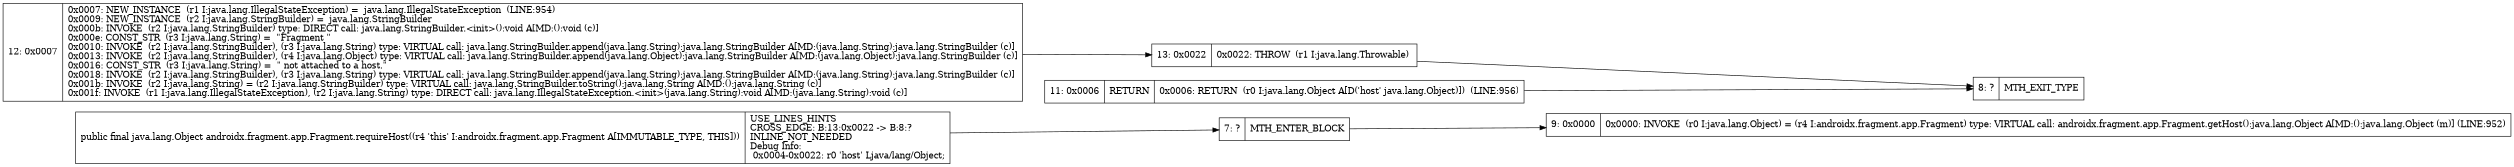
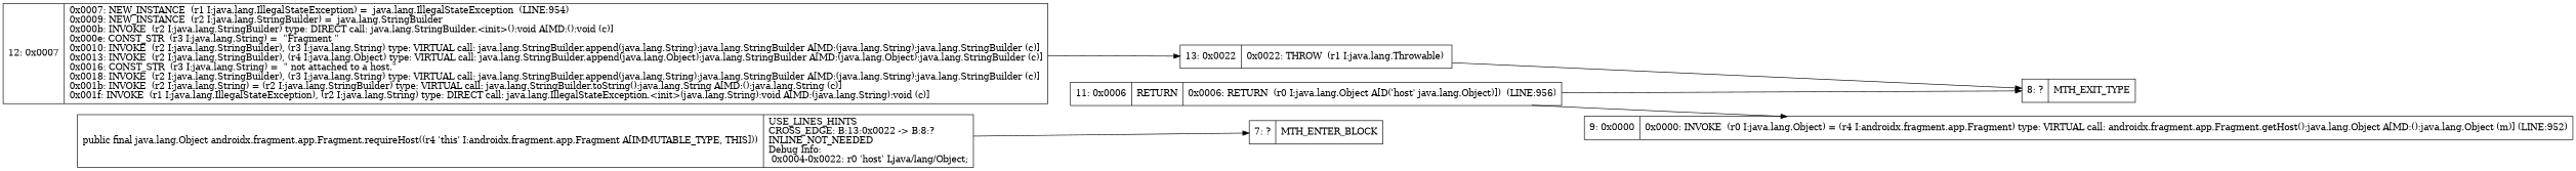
  digraph {
    rankdir=LR
    node [shape=record]
    n1 [label="{7\:\ ?|MTH_ENTER_BLOCK\l}"]
    n2 [label="{9\:\ 0x0000|0x0000: INVOKE  (r0 I:java.lang.Object) = (r4 I:androidx.fragment.app.Fragment) type: VIRTUAL call: androidx.fragment.app.Fragment.getHost():java.lang.Object A[MD:():java.lang.Object (m)] (LINE:952)\l}"]
    n3 [label="{11\:\ 0x0006|RETURN\l|0x0006: RETURN  (r0 I:java.lang.Object A[D('host' java.lang.Object)])  (LINE:956)\l}"]
    n4 [label="{8\:\ ?|MTH_EXIT_TYPE\l}"]
    n5 [label="{12\:\ 0x0007|0x0007: NEW_INSTANCE  (r1 I:java.lang.IllegalStateException) =  java.lang.IllegalStateException  (LINE:954)\l0x0009: NEW_INSTANCE  (r2 I:java.lang.StringBuilder) =  java.lang.StringBuilder \l0x000b: INVOKE  (r2 I:java.lang.StringBuilder) type: DIRECT call: java.lang.StringBuilder.\<init\>():void A[MD:():void (c)]\l0x000e: CONST_STR  (r3 I:java.lang.String) =  \"Fragment \" \l0x0010: INVOKE  (r2 I:java.lang.StringBuilder), (r3 I:java.lang.String) type: VIRTUAL call: java.lang.StringBuilder.append(java.lang.String):java.lang.StringBuilder A[MD:(java.lang.String):java.lang.StringBuilder (c)]\l0x0013: INVOKE  (r2 I:java.lang.StringBuilder), (r4 I:java.lang.Object) type: VIRTUAL call: java.lang.StringBuilder.append(java.lang.Object):java.lang.StringBuilder A[MD:(java.lang.Object):java.lang.StringBuilder (c)]\l0x0016: CONST_STR  (r3 I:java.lang.String) =  \" not attached to a host.\" \l0x0018: INVOKE  (r2 I:java.lang.StringBuilder), (r3 I:java.lang.String) type: VIRTUAL call: java.lang.StringBuilder.append(java.lang.String):java.lang.StringBuilder A[MD:(java.lang.String):java.lang.StringBuilder (c)]\l0x001b: INVOKE  (r2 I:java.lang.String) = (r2 I:java.lang.StringBuilder) type: VIRTUAL call: java.lang.StringBuilder.toString():java.lang.String A[MD:():java.lang.String (c)]\l0x001f: INVOKE  (r1 I:java.lang.IllegalStateException), (r2 I:java.lang.String) type: DIRECT call: java.lang.IllegalStateException.\<init\>(java.lang.String):void A[MD:(java.lang.String):void (c)]\l}"]
    n6 [label="{13\:\ 0x0022|0x0022: THROW  (r1 I:java.lang.Throwable) \l}"]
    n7 [label="{public final java.lang.Object androidx.fragment.app.Fragment.requireHost((r4 'this' I:androidx.fragment.app.Fragment A[IMMUTABLE_TYPE, THIS]))  | USE_LINES_HINTS\lCROSS_EDGE: B:13:0x0022 \-\> B:8:?\lINLINE_NOT_NEEDED\lDebug Info:\l  0x0004\-0x0022: r0 'host' Ljava\/lang\/Object;\l}"]
-   n1 -> n2
+   n3 -> n2
    n3 -> n4
    n5 -> n6
    n6 -> n4
    n7 -> n1
  }
